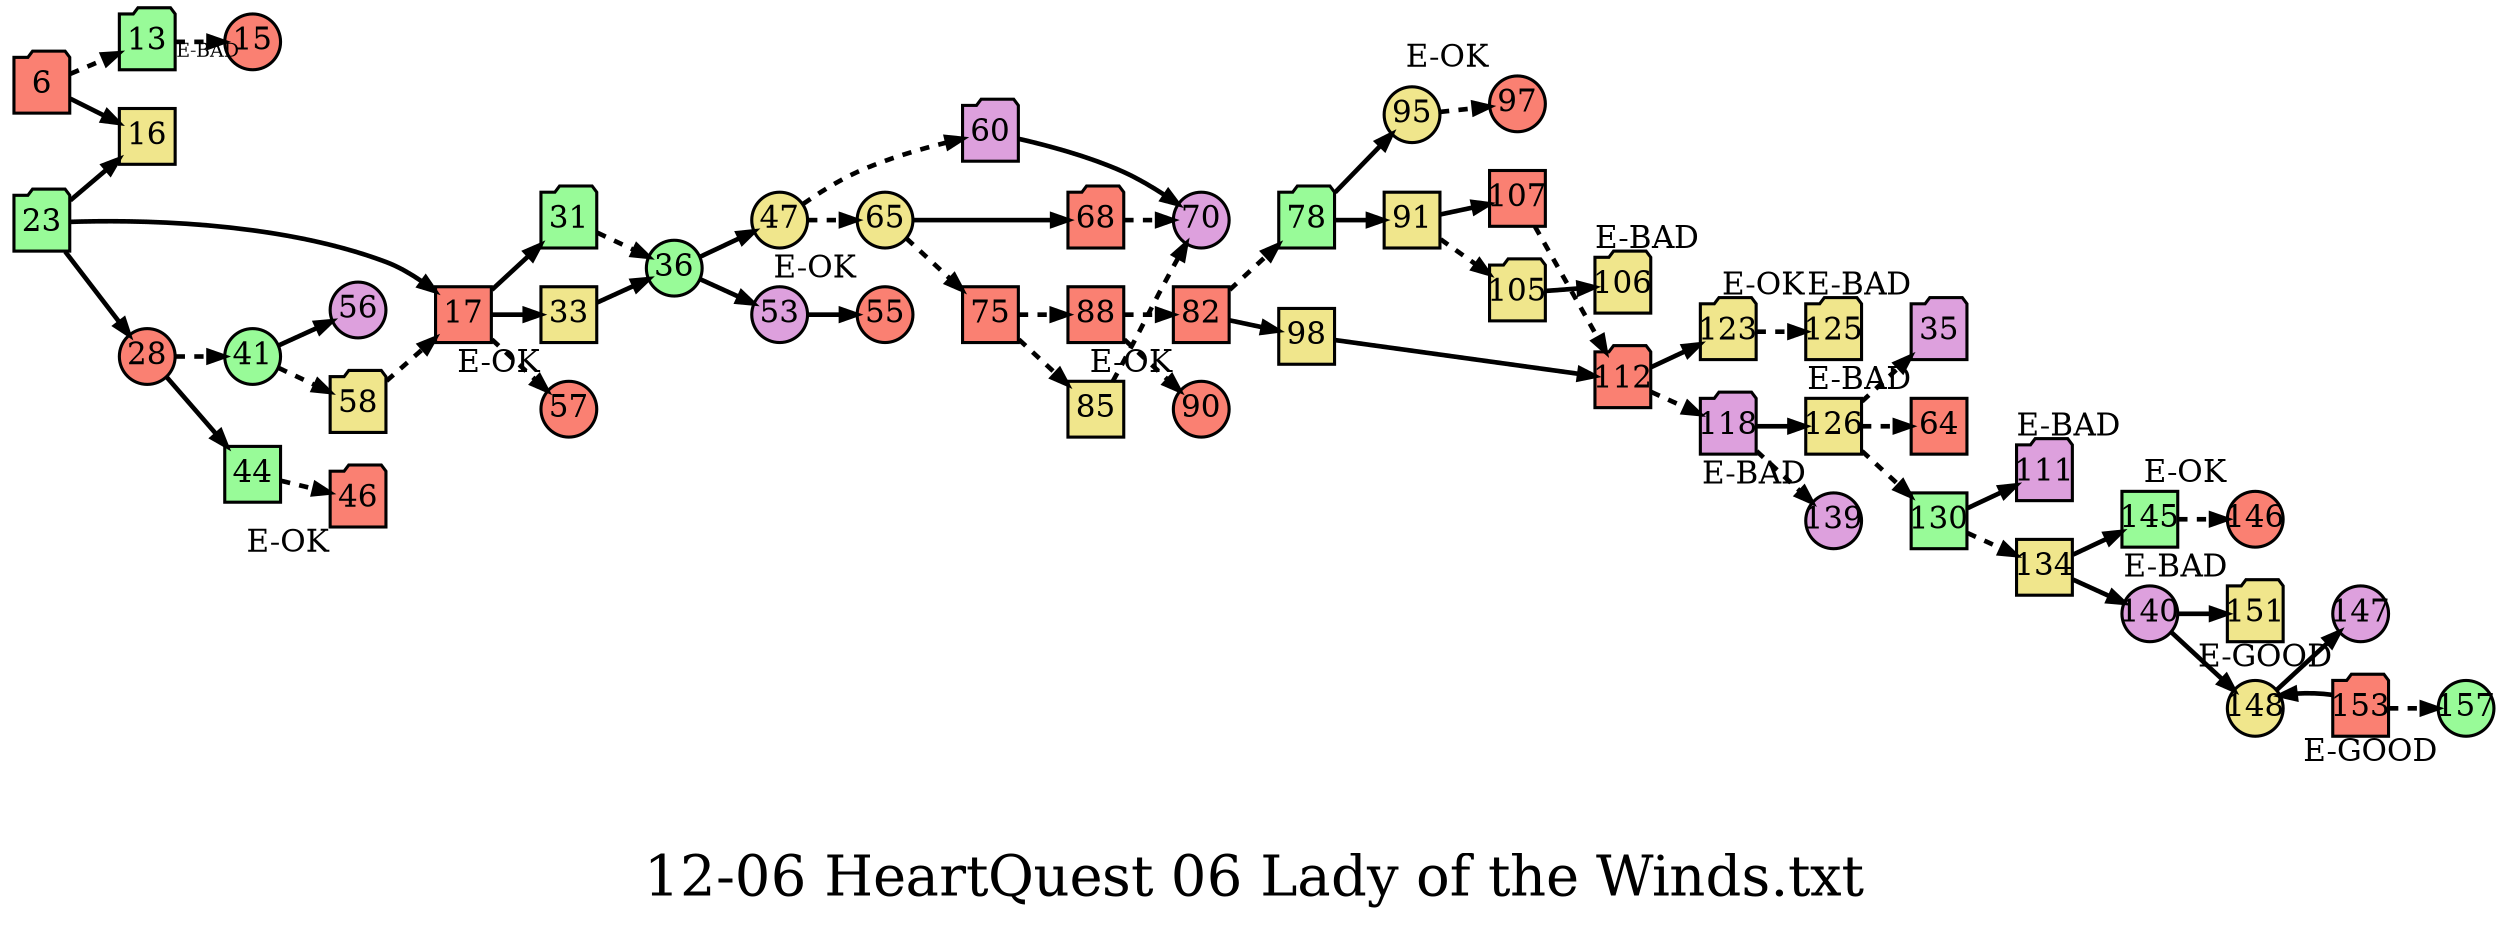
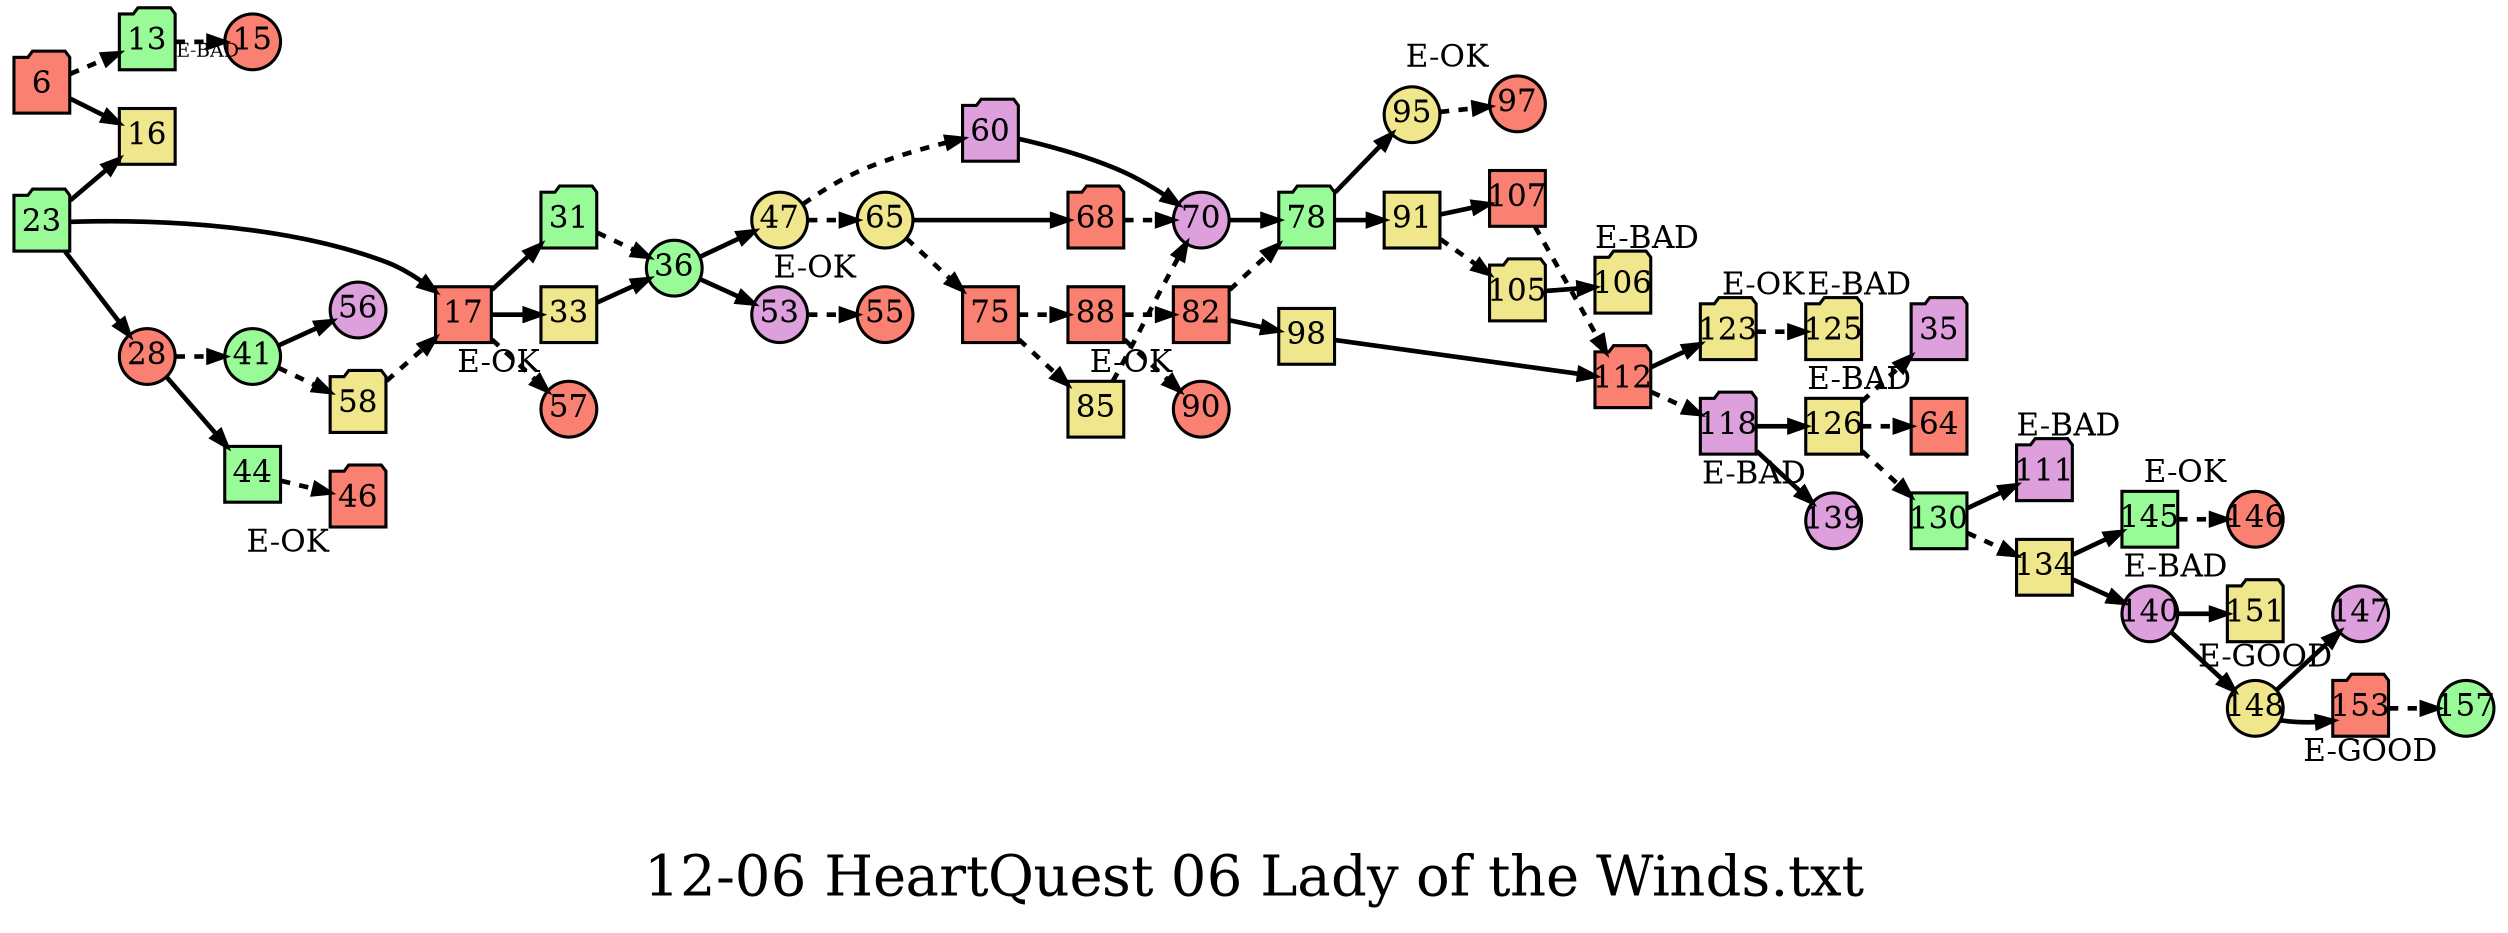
  digraph {
    fontsize=36
    label="12-06 HeartQuest 06 Lady of the Winds.txt"
    nodesep=0.35
    ordering=out
    rankdir=LR
    ranksep=0.45
    node [fillcolor=salmon fixedsize=true fontsize=20 labelfloat=true margin="0,0" penwidth=2 regular=true shape=ellipse style=filled]
    edge [fontsize=12 labelfloat=true penwidth=3 style=dashed]
    6 [shape=folder]
    13 [fillcolor=palegreen shape=folder]
    16 [fillcolor=khaki shape=box]
    15
    23 [fillcolor=palegreen shape=folder]
    17 [shape=box]
    28
    31 [fillcolor=palegreen shape=folder]
    33 [fillcolor=khaki shape=box]
    57 [xlabel="E-OK"]
    41 [fillcolor=palegreen]
    44 [fillcolor=palegreen shape=box]
    36 [fillcolor=palegreen]
    47 [fillcolor=khaki]
    53 [fillcolor=plum]
    56 [fillcolor=plum]
    58 [fillcolor=khaki shape=folder]
    46 [shape=folder xlabel="E-OK"]
    60 [fillcolor=plum shape=folder]
    65 [fillcolor=khaki]
    55 [xlabel="E-OK"]
    35 [fillcolor=plum shape=folder xlabel="E-BAD"]
    70 [fillcolor=plum]
    68 [shape=folder]
    75 [shape=box]
    78 [fillcolor=palegreen shape=folder]
    88 [shape=box]
    85 [fillcolor=khaki shape=box]
    95 [fillcolor=khaki]
    91 [fillcolor=khaki shape=box]
    82 [shape=box]
    98 [fillcolor=khaki shape=box]
    64 [shape=box xlabel="E-BAD"]
    90 [xlabel="E-OK"]
    97 [xlabel="E-OK"]
    107 [shape=box]
    105 [fillcolor=khaki shape=folder]
    112 [shape=folder]
    106 [fillcolor=khaki shape=folder xlabel="E-BAD"]
    123 [fillcolor=khaki shape=folder]
    118 [fillcolor=plum shape=folder]
    125 [fillcolor=khaki shape=folder xlabel="E-OK"]
    126 [fillcolor=khaki shape=box]
    139 [fillcolor=plum xlabel="E-BAD"]
    111 [fillcolor=plum shape=folder xlabel="E-BAD"]
    130 [fillcolor=palegreen shape=box]
    134 [fillcolor=khaki shape=box]
    145 [fillcolor=palegreen shape=box]
    140 [fillcolor=plum]
    146 [xlabel="E-OK"]
    151 [fillcolor=khaki shape=folder xlabel="E-BAD"]
    148 [fillcolor=khaki]
    147 [fillcolor=plum xlabel="E-GOOD"]
    153 [shape=folder]
    157 [fillcolor=palegreen xlabel="E-GOOD"]
    6 -> 13
    6 -> 16 [style=solid]
    13 -> 15 [xlabel="E-BAD"]
    23 -> 16 [style=solid]
    23 -> 17 [style=solid]
    23 -> 28 [style=solid]
    17 -> 31 [style=solid]
    17 -> 33 [style=solid]
    17 -> 57
    28 -> 41
    28 -> 44 [style=solid]
    31 -> 36
    33 -> 36 [style=solid]
    41 -> 56 [style=solid]
    41 -> 58
    44 -> 46
    36 -> 47 [style=solid]
    36 -> 53 [style=solid]
    47 -> 60
    47 -> 65
-   53 -> 55 [style=solid]
+   53 -> 55
    58 -> 17
    60 -> 70 [style=solid]
    65 -> 68 [style=solid]
    65 -> 75
+   70 -> 78 [style=solid]
    68 -> 70
    75 -> 88
    75 -> 85
    78 -> 95 [style=solid]
    78 -> 91 [style=solid]
    88 -> 82
    88 -> 90
    85 -> 70
    95 -> 97
    91 -> 107 [style=solid]
    91 -> 105
    82 -> 78
    82 -> 98 [style=solid]
    98 -> 112 [style=solid]
    107 -> 112
    105 -> 106 [style=solid]
    112 -> 123 [style=solid]
    112 -> 118
    123 -> 125
    118 -> 126 [style=solid]
-   118 -> 139
+   118 -> 139 [style=solid]
    126 -> 35
    126 -> 64
    126 -> 130
    130 -> 111 [style=solid]
    130 -> 134
    134 -> 145 [style=solid]
    134 -> 140 [style=solid]
    145 -> 146
    140 -> 151 [style=solid]
    140 -> 148 [style=solid]
    148 -> 147 [style=solid]
-   153 -> 148 [style=solid]
+   148 -> 153 [style=solid]
    153 -> 157
  }
